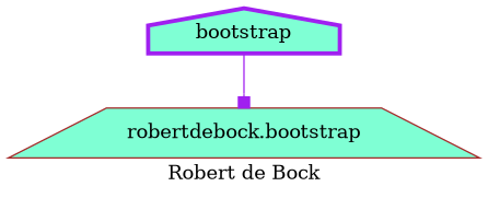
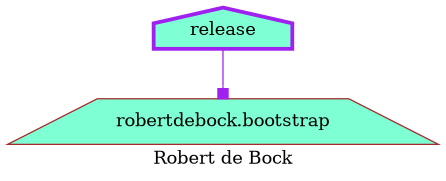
  digraph {
    label="Robert de Bock"
    node [fillcolor=aquamarine style=filled]
-   release [penwidth=3 color=purple shape=house label=bootstrap]
+   release [penwidth=3 color=purple shape=house]
    "robertdebock.bootstrap" [color=brown shape=trapezium]
    release -> "robertdebock.bootstrap" [color=purple style=solid arrowhead=box]
  }
